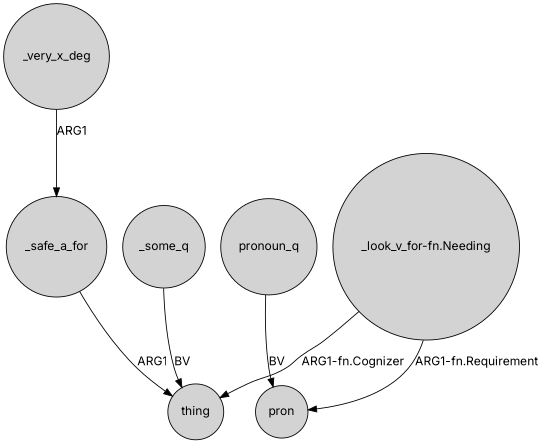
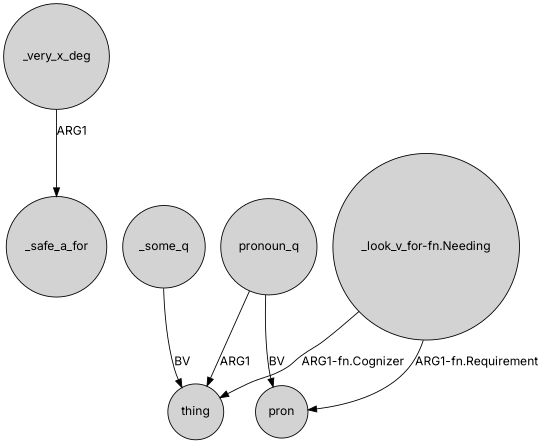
  digraph {
    fontname=Inter
    node [fontname=Inter shape=circle style=filled]
    edge [fontname=Inter]
    _safe_a_for
    thing
    _some_q
    _very_x_deg
    pronoun_q
    pron
    "_look_v_for-fn.Needing"
-   _safe_a_for -> thing [label=ARG1]
+   pronoun_q -> thing [label=ARG1]
    _some_q -> thing [label=BV]
    _very_x_deg -> _safe_a_for [label=ARG1]
    pronoun_q -> pron [label=BV]
    "_look_v_for-fn.Needing" -> thing [label="ARG1-fn.Cognizer"]
    "_look_v_for-fn.Needing" -> pron [label="ARG1-fn.Requirement"]
  }
